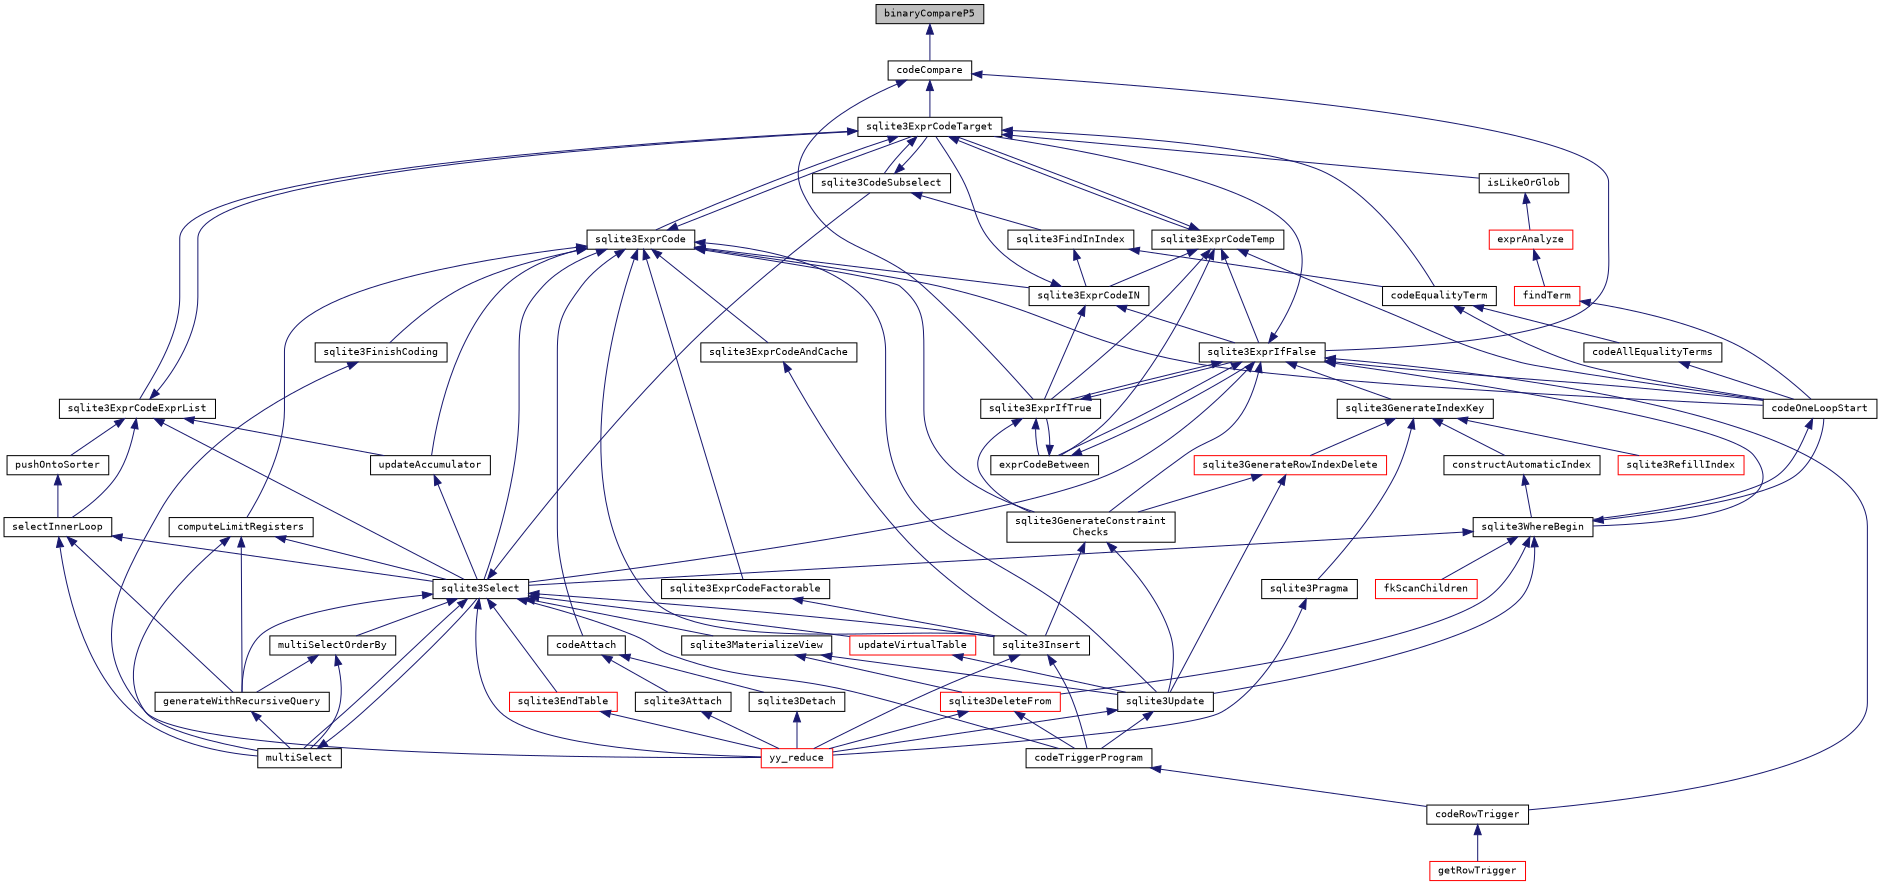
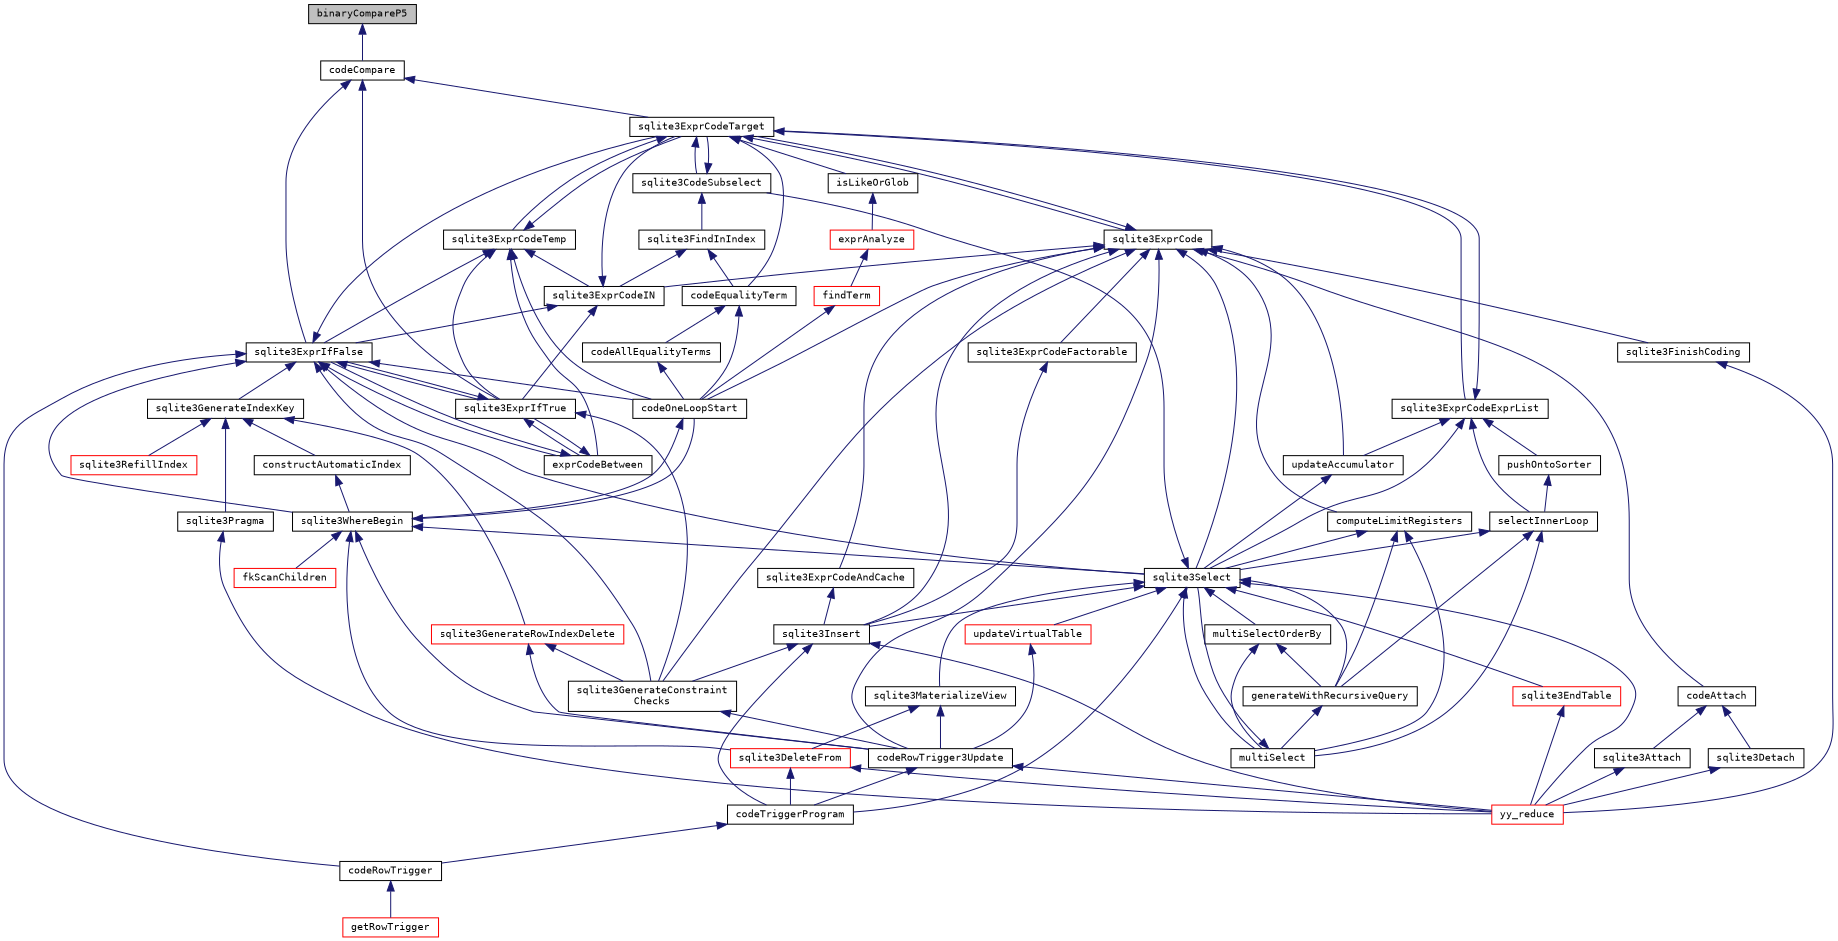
  digraph {
    fontname="DejaVu Sans Mono"
    rankdir=TB
    node [color=black fillcolor=white fontname="DejaVu Sans Mono" fontsize=10 shape=record style=filled]
    edge [color=midnightblue dir=back fontname="DejaVu Sans Mono" fontsize=10 labelfontname=FreeSans labelfontsize=10 style=solid]
    n1 [fillcolor=grey75 fontcolor=black height=0.2 label=binaryCompareP5 width=0.4]
    n2 [height=0.2 label=codeCompare width=0.4]
    n3 [height=0.2 label=sqlite3ExprCodeTarget width=0.4]
    n4 [height=0.2 label=sqlite3ExprIfTrue width=0.4]
    n5 [height=0.2 label=sqlite3ExprIfFalse width=0.4]
    n6 [height=0.2 label=sqlite3CodeSubselect width=0.4]
    n7 [height=0.2 label=codeEqualityTerm width=0.4]
    n8 [height=0.2 label=sqlite3ExprCodeTemp width=0.4]
    n9 [height=0.2 label=sqlite3ExprCode width=0.4]
    n10 [height=0.2 label=sqlite3ExprCodeExprList width=0.4]
    n11 [height=0.2 label=isLikeOrGlob width=0.4]
    n12 [height=0.2 label=exprCodeBetween width=0.4]
    n13 [height=0.2 label="sqlite3GenerateConstraint\lChecks" width=0.4]
    n14 [height=0.2 label=sqlite3GenerateIndexKey width=0.4]
    n15 [height=0.2 label=codeRowTrigger width=0.4]
    n16 [height=0.2 label=sqlite3WhereBegin width=0.4]
    n17 [height=0.2 label=sqlite3Select width=0.4]
    n18 [height=0.2 label=codeOneLoopStart width=0.4]
    n19 [height=0.2 label=sqlite3FindInIndex width=0.4]
    n20 [height=0.2 label=codeAllEqualityTerms width=0.4]
    n21 [height=0.2 label=sqlite3ExprCodeIN width=0.4]
-   n22 [height=0.2 label=sqlite3Update width=0.4]
+   n22 [height=0.2 label=codeRowTrigger3Update width=0.4]
    n23 [height=0.2 label=sqlite3Insert width=0.4]
    n24 [height=0.2 label=sqlite3ExprCodeFactorable width=0.4]
    n25 [height=0.2 label=sqlite3ExprCodeAndCache width=0.4]
    n26 [height=0.2 label=codeAttach width=0.4]
    n27 [height=0.2 label=sqlite3FinishCoding width=0.4]
    n28 [height=0.2 label=computeLimitRegisters width=0.4]
    n29 [height=0.2 label=updateAccumulator width=0.4]
    n30 [height=0.2 label=pushOntoSorter width=0.4]
    n31 [height=0.2 label=selectInnerLoop width=0.4]
    n32 [color=red height=0.2 label=exprAnalyze width=0.4]
    n33 [color=red height=0.2 label=sqlite3RefillIndex width=0.4]
    n34 [color=red height=0.2 label=sqlite3GenerateRowIndexDelete width=0.4]
    n35 [height=0.2 label=sqlite3Pragma width=0.4]
    n36 [height=0.2 label=constructAutomaticIndex width=0.4]
    n37 [color=red height=0.2 label=getRowTrigger width=0.4]
    n38 [color=red height=0.2 label=sqlite3DeleteFrom width=0.4]
    n39 [color=red height=0.2 label=fkScanChildren width=0.4]
    n40 [height=0.2 label=codeTriggerProgram width=0.4]
    n41 [color=red height=0.2 label=yy_reduce width=0.4]
    n42 [color=red height=0.2 label=sqlite3EndTable width=0.4]
    n43 [height=0.2 label=sqlite3MaterializeView width=0.4]
    n44 [height=0.2 label=generateWithRecursiveQuery width=0.4]
    n45 [height=0.2 label=multiSelect width=0.4]
    n46 [height=0.2 label=multiSelectOrderBy width=0.4]
    n47 [color=red height=0.2 label=updateVirtualTable width=0.4]
    n48 [height=0.2 label=sqlite3Detach width=0.4]
    n49 [height=0.2 label=sqlite3Attach width=0.4]
    n50 [color=red height=0.2 label=findTerm width=0.4]
    n1 -> n2
    n2 -> n3
    n2 -> n4
    n2 -> n5
    n3 -> n6
    n3 -> n7
    n3 -> n8
    n3 -> n9
    n3 -> n10
    n3 -> n11
    n4 -> n5
    n4 -> n12
    n4 -> n13
    n5 -> n3
    n5 -> n4
    n5 -> n12
    n5 -> n13
    n5 -> n14
    n5 -> n15
    n5 -> n16
    n5 -> n17
    n5 -> n18
    n6 -> n3
    n6 -> n19
    n7 -> n18
    n7 -> n20
    n8 -> n3
    n8 -> n4
    n8 -> n5
    n8 -> n12
    n8 -> n18
    n8 -> n21
    n9 -> n3
    n9 -> n13
    n9 -> n17
    n9 -> n18
    n9 -> n21
    n9 -> n22
    n9 -> n23
    n9 -> n24
    n9 -> n25
    n9 -> n26
    n9 -> n27
    n9 -> n28
    n9 -> n29
    n10 -> n3
    n10 -> n17
    n10 -> n29
    n10 -> n30
    n10 -> n31
    n11 -> n32
    n12 -> n4
    n12 -> n5
    n13 -> n22
-   n13 -> n23
+   n23 -> n13
    n14 -> n33
    n14 -> n34
    n14 -> n35
    n14 -> n36
    n15 -> n37
    n16 -> n17
    n16 -> n18
    n16 -> n22
    n16 -> n38
    n16 -> n39
    n17 -> n6
    n17 -> n23
    n17 -> n40
    n17 -> n41
    n17 -> n42
    n17 -> n43
    n17 -> n44
    n17 -> n45
    n17 -> n46
    n17 -> n47
    n18 -> n16
    n19 -> n7
    n19 -> n21
    n20 -> n18
    n21 -> n3
    n21 -> n4
    n21 -> n5
    n22 -> n40
    n22 -> n41
    n23 -> n40
    n23 -> n41
    n24 -> n23
    n25 -> n23
    n26 -> n48
    n26 -> n49
    n27 -> n41
    n28 -> n17
    n28 -> n44
    n28 -> n45
    n29 -> n17
    n30 -> n31
    n31 -> n17
    n31 -> n44
    n31 -> n45
    n32 -> n50
    n34 -> n13
    n34 -> n22
    n35 -> n41
    n36 -> n16
    n38 -> n40
    n38 -> n41
    n40 -> n15
    n42 -> n41
    n43 -> n22
    n43 -> n38
    n44 -> n45
    n45 -> n17
    n46 -> n44
    n46 -> n45
    n47 -> n22
    n48 -> n41
    n49 -> n41
    n50 -> n18
  }
